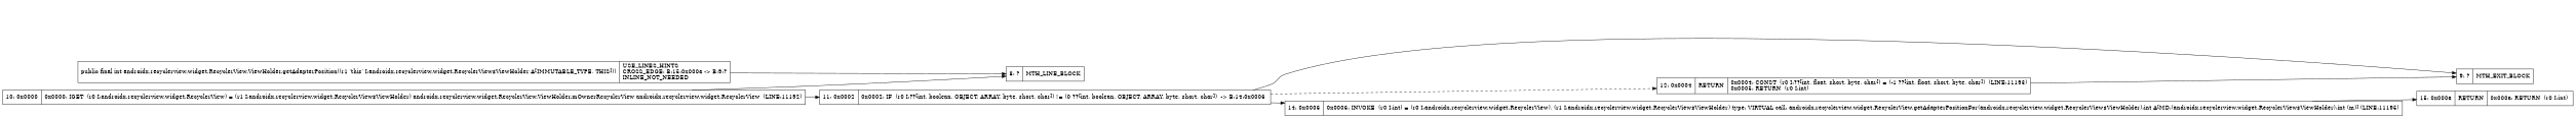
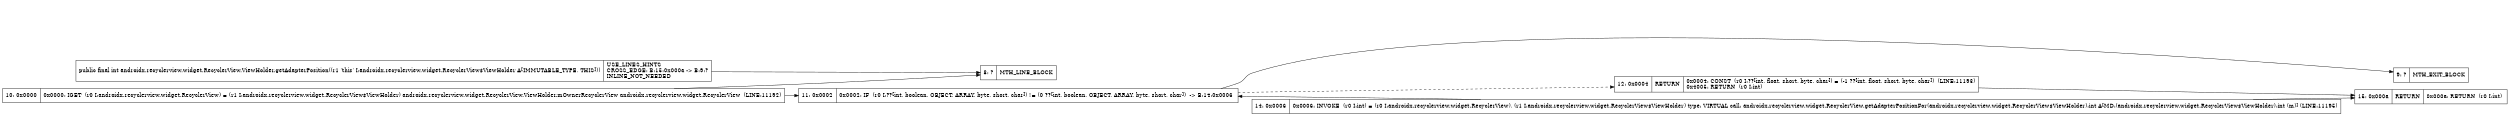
  digraph {
    rankdir=LR
    node [shape=record]
    n1 [label="{8\:\ ?|MTH_LINE_BLOCK\l}"]
    n2 [label="{10\:\ 0x0000|0x0000: IGET  (r0 I:androidx.recyclerview.widget.RecyclerView) = (r1 I:androidx.recyclerview.widget.RecyclerView$ViewHolder) androidx.recyclerview.widget.RecyclerView.ViewHolder.mOwnerRecyclerView androidx.recyclerview.widget.RecyclerView  (LINE:11192)\l}"]
    n3 [label="{11\:\ 0x0002|0x0002: IF  (r0 I:??[int, boolean, OBJECT, ARRAY, byte, short, char]) != (0 ??[int, boolean, OBJECT, ARRAY, byte, short, char])  \-\> B:14:0x0006 \l}"]
-   n4 [label="{12\:\ 0x0004|RETURN\l|0x0004: CONST  (r0 I:??[int, float, short, byte, char]) = (\-1 ??[int, float, short, byte, char])  (LINE:11193)\l0x0005: RETURN  (r0 I:int) \l}"]
+   n4 [label="{12\:\ 0x0004|RETURN\l|0x0004: CONST  (r0 I:??[int, float, short, byte, char]) = (\-1 ??[int, float, short, byte, char])  (LINE:11193)\l0x4005: RETURN  (r0 I:int) \l}"]
    n5 [label="{14\:\ 0x0006|0x0006: INVOKE  (r0 I:int) = (r0 I:androidx.recyclerview.widget.RecyclerView), (r1 I:androidx.recyclerview.widget.RecyclerView$ViewHolder) type: VIRTUAL call: androidx.recyclerview.widget.RecyclerView.getAdapterPositionFor(androidx.recyclerview.widget.RecyclerView$ViewHolder):int A[MD:(androidx.recyclerview.widget.RecyclerView$ViewHolder):int (m)] (LINE:11195)\l}"]
    n6 [label="{9\:\ ?|MTH_EXIT_BLOCK\l}"]
    n7 [label="{15\:\ 0x000a|RETURN\l|0x000a: RETURN  (r0 I:int) \l}"]
    n8 [label="{public final int androidx.recyclerview.widget.RecyclerView.ViewHolder.getAdapterPosition((r1 'this' I:androidx.recyclerview.widget.RecyclerView$ViewHolder A[IMMUTABLE_TYPE, THIS]))  | USE_LINES_HINTS\lCROSS_EDGE: B:15:0x000a \-\> B:9:?\lINLINE_NOT_NEEDED\l}"]
    n2 -> n1
    n2 -> n3
    n3 -> n4 [style=dashed]
-   n3 -> n5
+   n5 -> n3
    n3 -> n6
-   n4 -> n6
+   n4 -> n7
    n5 -> n7
    n8 -> n1
  }
